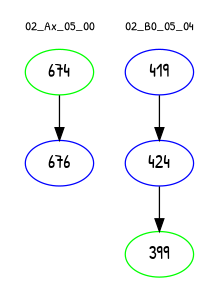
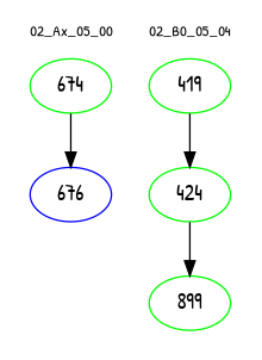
  digraph {
    fontname="Patrick Hand"
    node [color=green fontname="Patrick Hand"]
    edge [color=black fontname="Patrick Hand"]
    n1 [label=674]
    n2 [color=blue label=676]
-   n3 [color=blue label=419]
-   n4 [color=blue label=424]
-   n5 [label=399]
+   n3 [label=419]
+   n4 [label=424]
+   n5 [label=899]
    subgraph cluster_1 {
      color=white
      fontsize=10
      label="02_Ax_05_00"
      n1
      n2
    }
    subgraph cluster_2 {
      color=white
      fontsize=10
      label="02_B0_05_04"
      n3
      n4
      n5
    }
    n1 -> n2
    n3 -> n4
    n4 -> n5
  }
